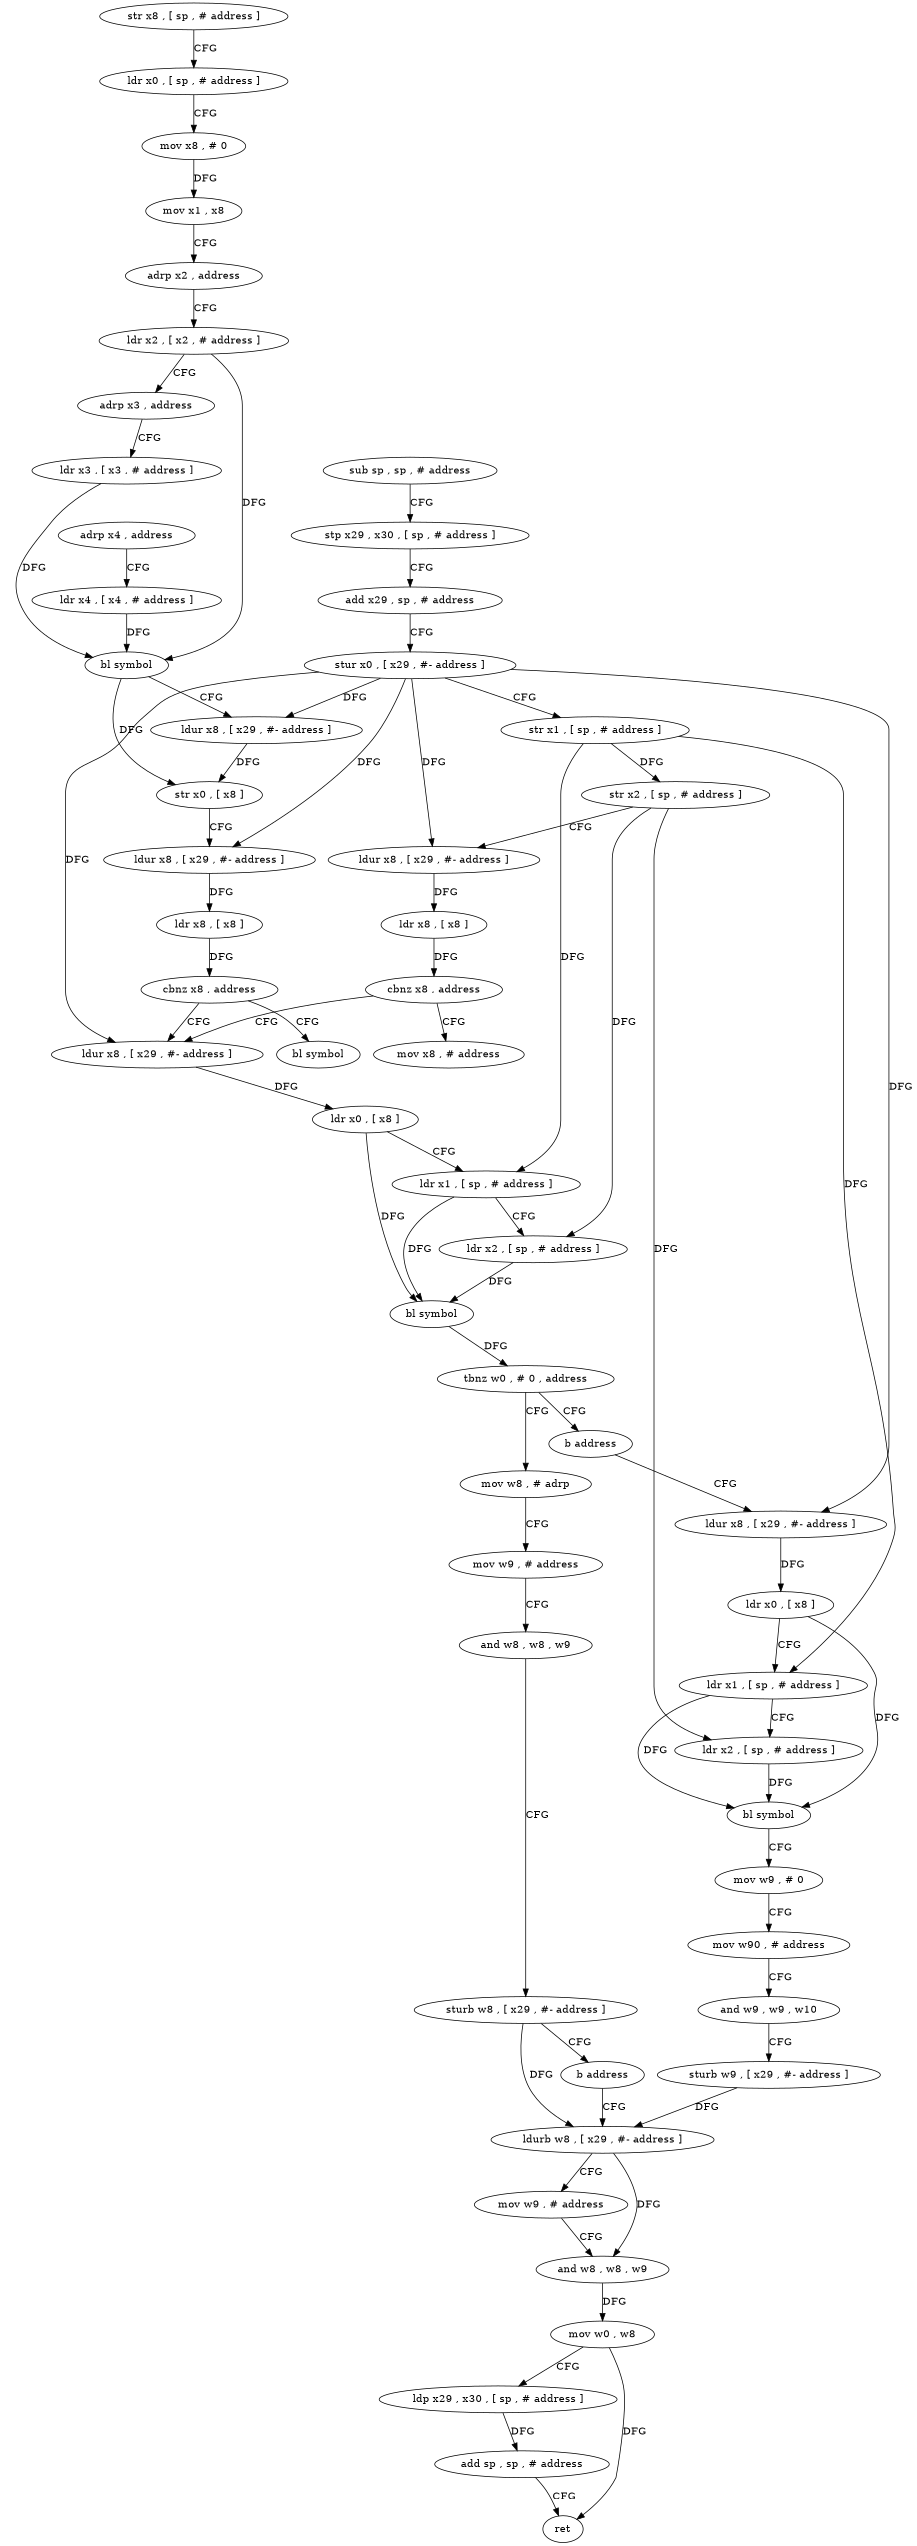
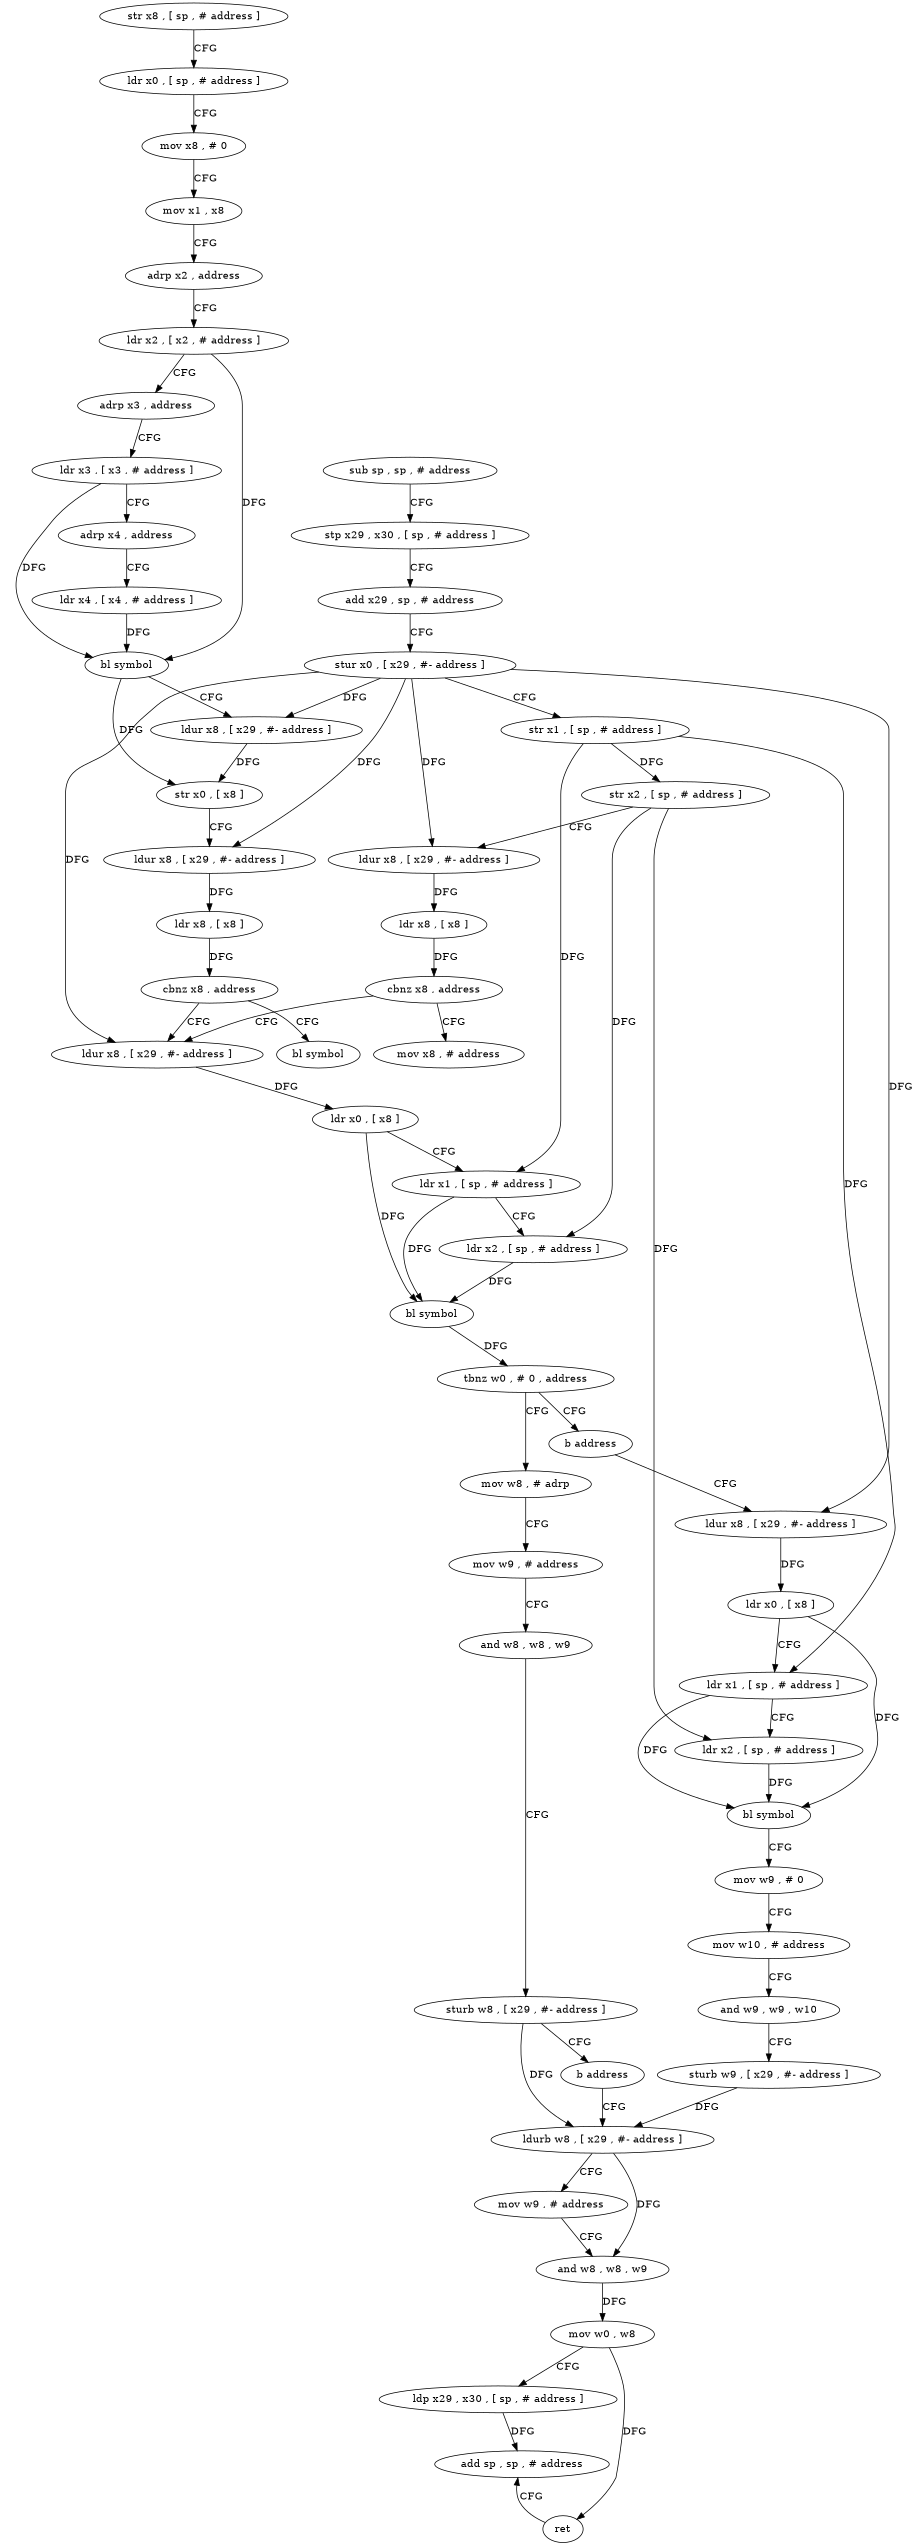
  digraph {
    n1 [label="sub sp , sp , # address"]
    n2 [label="stp x29 , x30 , [ sp , # address ]"]
    n3 [label="add x29 , sp , # address"]
    n4 [label="stur x0 , [ x29 , #- address ]"]
    n5 [label="str x1 , [ sp , # address ]"]
    n6 [label="ldur x8 , [ x29 , #- address ]"]
    n7 [label="ldur x8 , [ x29 , #- address ]"]
    n8 [label="ldur x8 , [ x29 , #- address ]"]
    n9 [label="ldur x8 , [ x29 , #- address ]"]
    n10 [label="ldur x8 , [ x29 , #- address ]"]
    n11 [label="str x2 , [ sp , # address ]"]
    n12 [label="ldr x1 , [ sp , # address ]"]
    n13 [label="ldr x1 , [ sp , # address ]"]
    n14 [label="ldr x8 , [ x8 ]"]
    n15 [label="ldr x0 , [ x8 ]"]
    n16 [label="str x0 , [ x8 ]"]
    n17 [label="ldr x8 , [ x8 ]"]
    n18 [label="ldr x0 , [ x8 ]"]
    n19 [label="ldr x2 , [ sp , # address ]"]
    n20 [label="ldr x2 , [ sp , # address ]"]
    n21 [label="bl symbol"]
    n22 [label="bl symbol"]
    n23 [label="cbnz x8 , address"]
    n24 [label="mov x8 , # address"]
    n25 [label="str x8 , [ sp , # address ]"]
    n26 [label="ldr x0 , [ sp , # address ]"]
    n27 [label="tbnz w0 , # 0 , address"]
    n28 [label="mov w8 , # adrp"]
    n29 [label="b address"]
    n30 [label="mov w9 , # address"]
    n31 [label="and w8 , w8 , w9"]
    n32 [label="mov x8 , # 0"]
    n33 [label="mov x1 , x8"]
    n34 [label="adrp x2 , address"]
    n35 [label="ldr x2 , [ x2 , # address ]"]
    n36 [label="adrp x3 , address"]
    n37 [label="bl symbol"]
    n38 [label="ldr x3 , [ x3 , # address ]"]
    n39 [label="adrp x4 , address"]
    n40 [label="ldr x4 , [ x4 , # address ]"]
    n41 [label="cbnz x8 , address"]
    n42 [label="bl symbol"]
    n43 [label="sturb w8 , [ x29 , #- address ]"]
    n44 [label="b address"]
    n45 [label="ldurb w8 , [ x29 , #- address ]"]
    n46 [label="mov w9 , # address"]
    n47 [label="and w8 , w8 , w9"]
    n48 [label="mov w0 , w8"]
    n49 [label="ldp x29 , x30 , [ sp , # address ]"]
    n50 [label=ret]
    n51 [label="add sp , sp , # address"]
    n52 [label="mov w9 , # 0"]
-   n53 [label="mov w90 , # address"]
+   n53 [label="mov w10 , # address"]
    n54 [label="and w9 , w9 , w10"]
    n55 [label="sturb w9 , [ x29 , #- address ]"]
    n1 -> n2 [label=CFG]
    n2 -> n3 [label=CFG]
    n3 -> n4 [label=CFG]
    n4 -> n5 [label=CFG]
    n4 -> n6 [label=DFG]
    n4 -> n7 [label=DFG]
    n4 -> n8 [label=DFG]
    n4 -> n9 [label=DFG]
    n4 -> n10 [label=DFG]
    n5 -> n11 [label=DFG]
    n5 -> n12 [label=DFG]
    n5 -> n13 [label=DFG]
    n6 -> n14 [label=DFG]
    n7 -> n15 [label=DFG]
    n8 -> n16 [label=DFG]
    n9 -> n17 [label=DFG]
    n10 -> n18 [label=DFG]
    n11 -> n6 [label=CFG]
    n11 -> n19 [label=DFG]
    n11 -> n20 [label=DFG]
    n12 -> n19 [label=CFG]
    n12 -> n21 [label=DFG]
    n13 -> n20 [label=CFG]
    n13 -> n22 [label=DFG]
    n14 -> n23 [label=DFG]
    n15 -> n12 [label=CFG]
    n15 -> n21 [label=DFG]
    n16 -> n9 [label=CFG]
    n17 -> n41 [label=DFG]
    n18 -> n13 [label=CFG]
    n18 -> n22 [label=DFG]
    n19 -> n21 [label=DFG]
    n20 -> n22 [label=DFG]
    n21 -> n27 [label=DFG]
    n22 -> n52 [label=CFG]
    n23 -> n7 [label=CFG]
    n23 -> n24 [label=CFG]
    n25 -> n26 [label=CFG]
    n26 -> n32 [label=CFG]
    n27 -> n28 [label=CFG]
    n27 -> n29 [label=CFG]
    n28 -> n30 [label=CFG]
    n29 -> n10 [label=CFG]
    n30 -> n31 [label=CFG]
    n31 -> n43 [label=CFG]
-   n32 -> n33 [label=DFG]
+   n32 -> n33 [label=CFG]
    n33 -> n34 [label=CFG]
    n34 -> n35 [label=CFG]
    n35 -> n36 [label=CFG]
    n35 -> n37 [label=DFG]
    n36 -> n38 [label=CFG]
    n37 -> n8 [label=CFG]
    n37 -> n16 [label=DFG]
    n38 -> n37 [label=DFG]
+   n38 -> n39 [label=CFG]
    n39 -> n40 [label=CFG]
    n40 -> n37 [label=DFG]
    n41 -> n7 [label=CFG]
    n41 -> n42 [label=CFG]
    n43 -> n44 [label=CFG]
    n43 -> n45 [label=DFG]
    n44 -> n45 [label=CFG]
    n45 -> n46 [label=CFG]
    n45 -> n47 [label=DFG]
    n46 -> n47 [label=CFG]
    n47 -> n48 [label=DFG]
    n48 -> n49 [label=CFG]
    n48 -> n50 [label=DFG]
    n49 -> n51 [label=DFG]
-   n51 -> n50 [label=CFG]
+   n50 -> n51 [label=CFG]
    n52 -> n53 [label=CFG]
    n53 -> n54 [label=CFG]
    n54 -> n55 [label=CFG]
    n55 -> n45 [label=DFG]
  }
